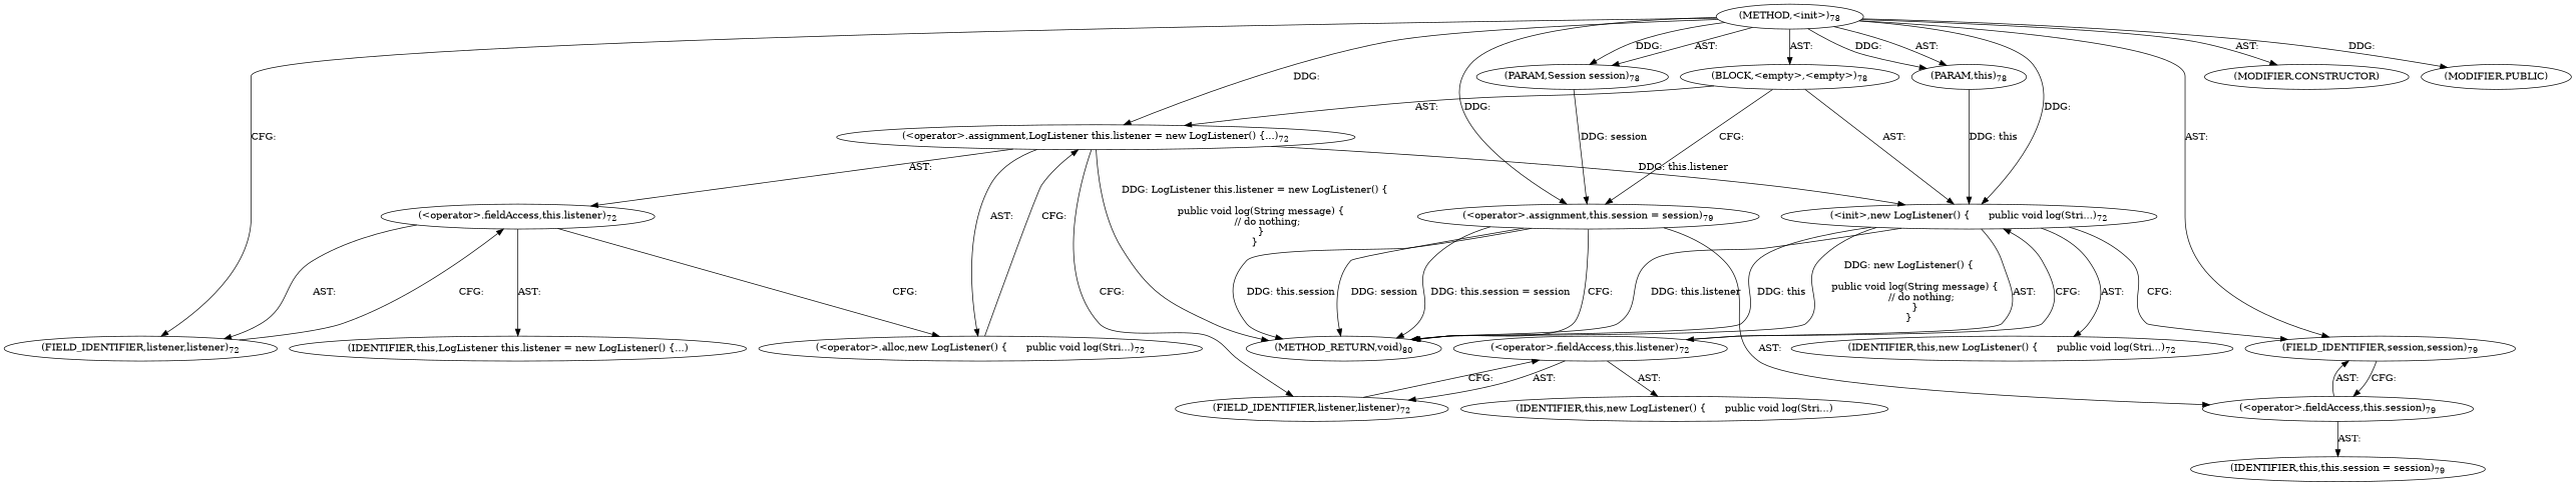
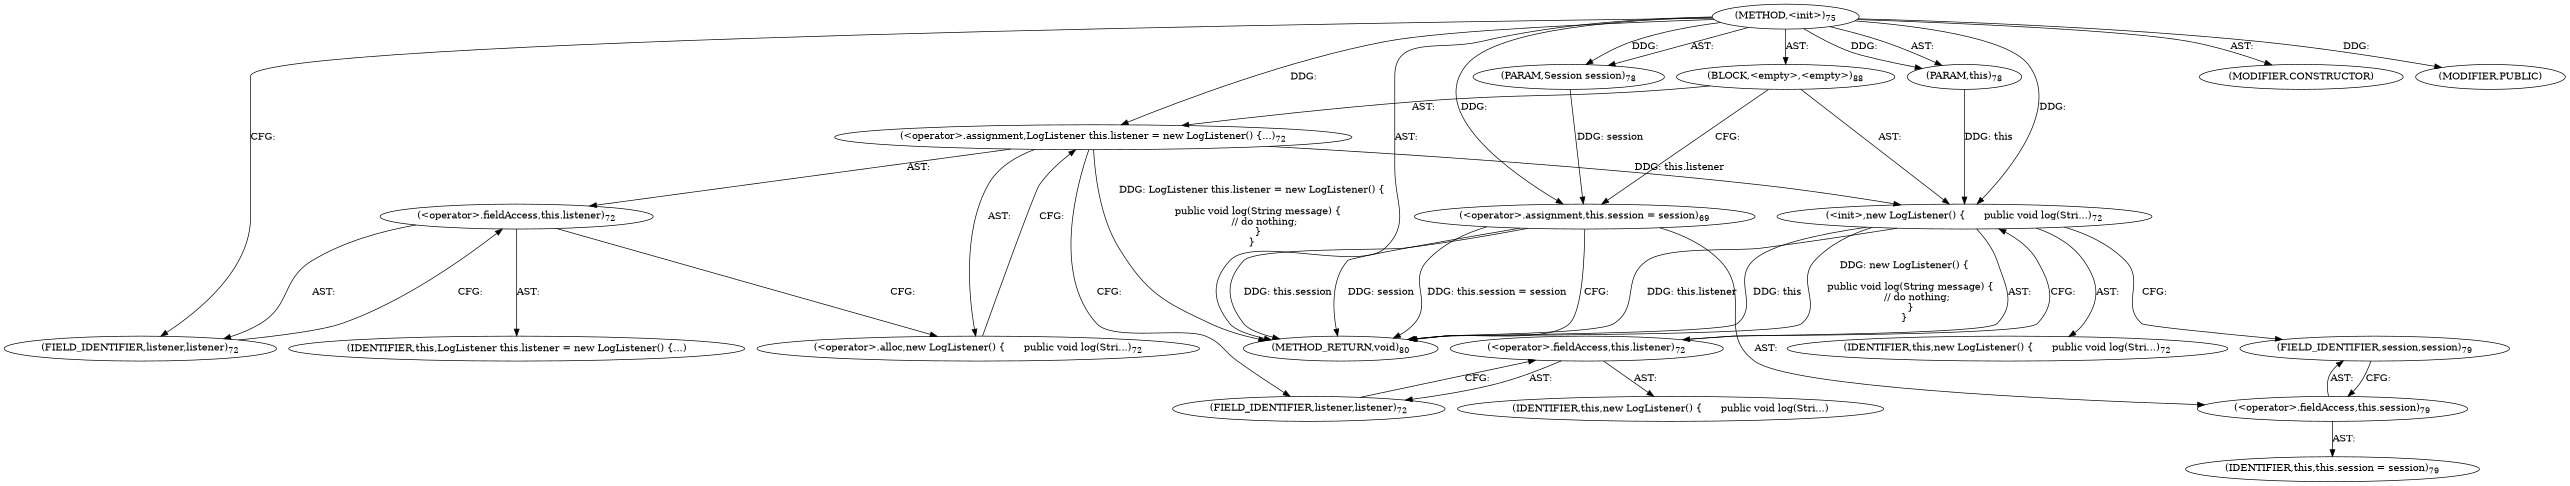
  digraph {
-   n1 [label=<(METHOD,&lt;init&gt;)<SUB>78</SUB>>]
+   n1 [label=<(METHOD,&lt;init&gt;)<SUB>75</SUB>>]
    n2 [label=<(PARAM,this)<SUB>78</SUB>>]
    n3 [label=<(PARAM,Session session)<SUB>78</SUB>>]
-   n4 [label=<(BLOCK,&lt;empty&gt;,&lt;empty&gt;)<SUB>78</SUB>>]
+   n4 [label=<(BLOCK,&lt;empty&gt;,&lt;empty&gt;)<SUB>88</SUB>>]
    n5 [label=<(&lt;operator&gt;.assignment,LogListener this.listener = new LogListener() {...)<SUB>72</SUB>>]
    n6 [label=<(FIELD_IDENTIFIER,listener,listener)<SUB>72</SUB>>]
    n7 [label=<(&lt;init&gt;,new LogListener() {      public void log(Stri...)<SUB>72</SUB>>]
-   n8 [label=<(&lt;operator&gt;.assignment,this.session = session)<SUB>79</SUB>>]
+   n8 [label=<(&lt;operator&gt;.assignment,this.session = session)<SUB>69</SUB>>]
    n9 [label=<(MODIFIER,CONSTRUCTOR)>]
    n10 [label=<(MODIFIER,PUBLIC)>]
    n11 [label=<(METHOD_RETURN,void)<SUB>80</SUB>>]
    n12 [label=<(&lt;operator&gt;.fieldAccess,this.listener)<SUB>72</SUB>>]
    n13 [label=<(&lt;operator&gt;.alloc,new LogListener() {      public void log(Stri...)<SUB>72</SUB>>]
    n14 [label=<(FIELD_IDENTIFIER,listener,listener)<SUB>72</SUB>>]
    n15 [label=<(&lt;operator&gt;.fieldAccess,this.listener)<SUB>72</SUB>>]
    n16 [label=<(IDENTIFIER,this,new LogListener() {      public void log(Stri...)<SUB>72</SUB>>]
    n17 [label=<(FIELD_IDENTIFIER,session,session)<SUB>79</SUB>>]
    n18 [label=<(&lt;operator&gt;.fieldAccess,this.session)<SUB>79</SUB>>]
    n19 [label=<(IDENTIFIER,this,LogListener this.listener = new LogListener() {...)>]
    n20 [label=<(IDENTIFIER,this,new LogListener() {      public void log(Stri...)>]
    n21 [label=<(IDENTIFIER,this,this.session = session)<SUB>79</SUB>>]
    n1 -> n2 [label="AST: "]
    n1 -> n2 [label="DDG: "]
    n1 -> n3 [label="AST: "]
    n1 -> n3 [label="DDG: "]
    n1 -> n4 [label="AST: "]
    n1 -> n5 [label="DDG: "]
    n1 -> n6 [label="CFG: "]
    n1 -> n7 [label="DDG: "]
    n1 -> n8 [label="DDG: "]
    n1 -> n9 [label="AST: "]
    n1 -> n10 [label="DDG: "]
-   n1 -> n17 [label="AST: "]
+   n1 -> n11 [label="AST: "]
    n2 -> n7 [label="DDG: this"]
    n3 -> n8 [label="DDG: session"]
    n4 -> n5 [label="AST: "]
    n4 -> n7 [label="AST: "]
    n4 -> n8 [label="CFG: "]
    n5 -> n7 [label="DDG: this.listener"]
    n5 -> n11 [label="DDG: LogListener this.listener = new LogListener() {\n\n    public void log(String message) {\n        // do nothing;\n    }\n}"]
    n5 -> n12 [label="AST: "]
    n5 -> n13 [label="AST: "]
    n5 -> n14 [label="CFG: "]
    n6 -> n12 [label="CFG: "]
    n7 -> n11 [label="DDG: this.listener"]
    n7 -> n11 [label="DDG: this"]
    n7 -> n11 [label="DDG: new LogListener() {\n\n    public void log(String message) {\n        // do nothing;\n    }\n}"]
    n7 -> n15 [label="AST: "]
    n7 -> n16 [label="AST: "]
    n7 -> n17 [label="CFG: "]
    n8 -> n11 [label="CFG: "]
    n8 -> n11 [label="DDG: this.session"]
    n8 -> n11 [label="DDG: session"]
    n8 -> n11 [label="DDG: this.session = session"]
    n8 -> n18 [label="AST: "]
    n12 -> n6 [label="AST: "]
    n12 -> n13 [label="CFG: "]
    n12 -> n19 [label="AST: "]
    n13 -> n5 [label="CFG: "]
    n14 -> n15 [label="CFG: "]
    n15 -> n7 [label="CFG: "]
    n15 -> n14 [label="AST: "]
    n15 -> n20 [label="AST: "]
    n17 -> n18 [label="CFG: "]
    n18 -> n17 [label="AST: "]
    n18 -> n21 [label="AST: "]
  }
